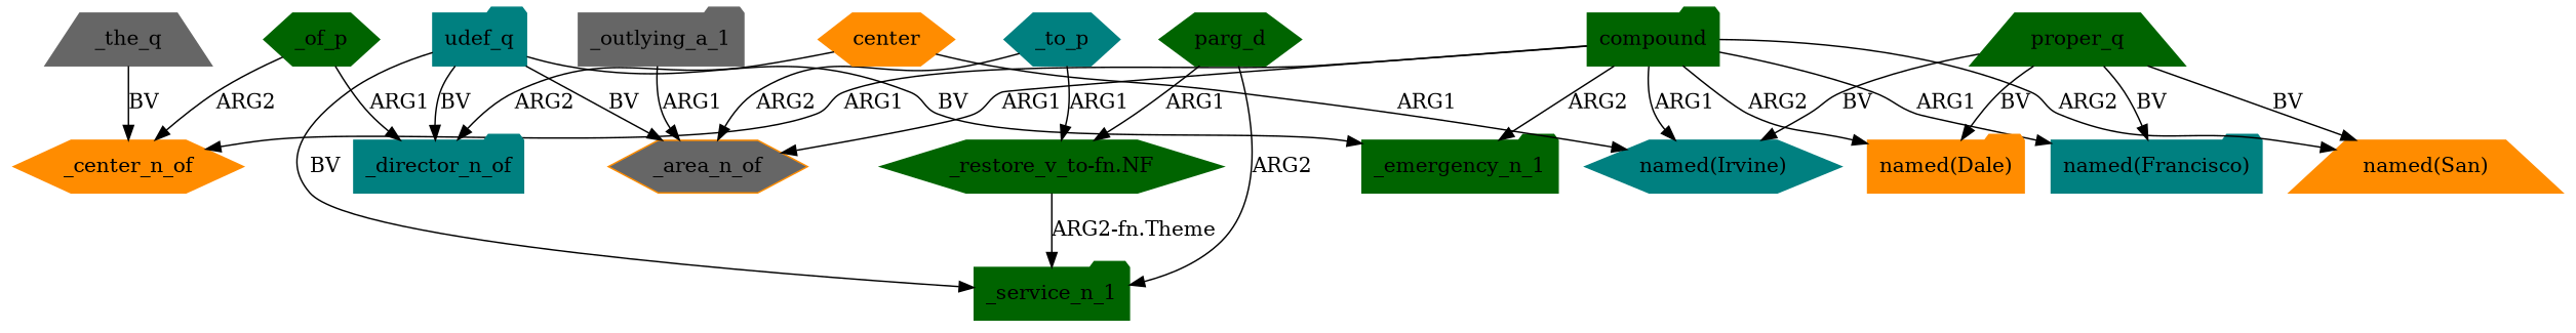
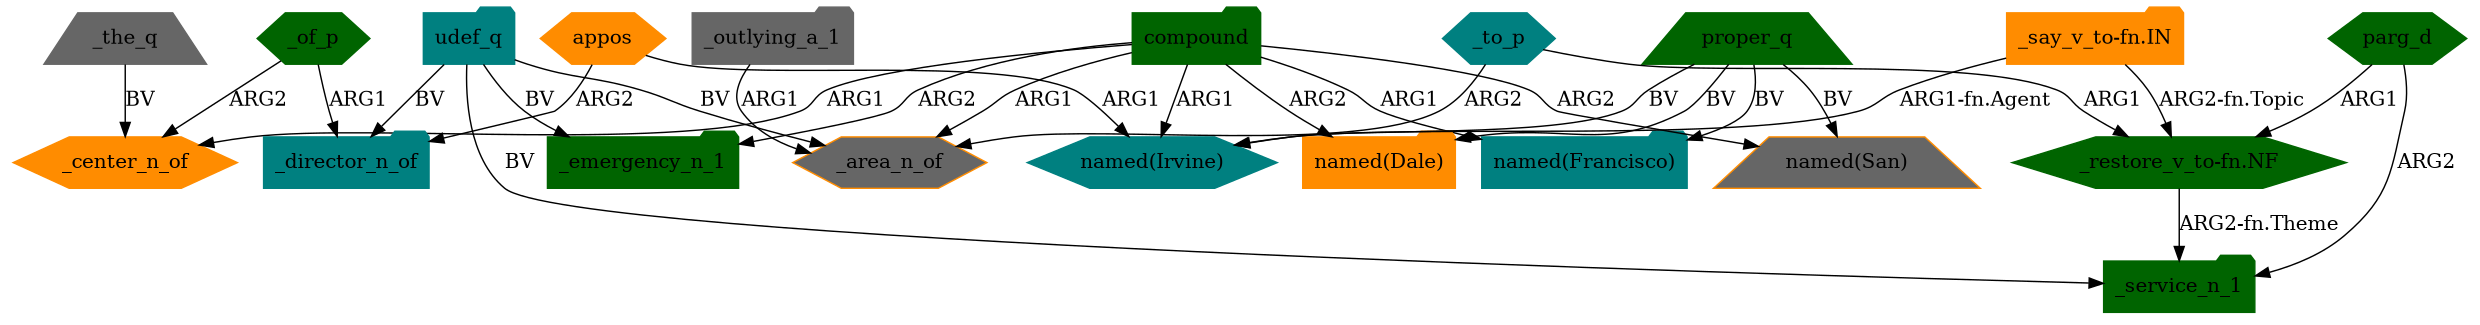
  digraph {
    node [color=darkgreen shape=folder style=filled]
    _the_q [color=gray40 shape=trapezium]
    _center_n_of [color=darkorange shape=hexagon]
    compound
    _emergency_n_1
    "named(Francisco)" [color=teal]
-   "named(San)" [color=darkorange shape=trapezium]
+   "named(San)" [color=darkorange shape=trapezium fillcolor=gray40]
    "named(Irvine)" [color=teal shape=hexagon]
    _area_n_of [color=darkorange fillcolor=gray40 shape=hexagon]
    "named(Dale)" [color=darkorange]
    _of_p [shape=hexagon]
    _director_n_of [color=teal]
    proper_q [shape=trapezium]
    _service_n_1
    parg_d [shape=hexagon]
    "_restore_v_to-fn.NF" [shape=hexagon]
    _outlying_a_1 [color=gray40]
    udef_q [color=teal]
    _to_p [color=teal shape=hexagon]
-   appos [color=darkorange shape=hexagon label=center]
+   "_say_v_to-fn.IN" [color=darkorange]
+   appos [color=darkorange shape=hexagon]
    _the_q -> _center_n_of [label=BV]
    compound -> _center_n_of [label=ARG1]
    compound -> _emergency_n_1 [label=ARG2]
    compound -> "named(Francisco)" [label=ARG1]
    compound -> "named(San)" [label=ARG2]
    compound -> "named(Irvine)" [label=ARG1]
    compound -> _area_n_of [label=ARG1]
    compound -> "named(Dale)" [label=ARG2]
    _of_p -> _center_n_of [label=ARG2]
    _of_p -> _director_n_of [label=ARG1]
    proper_q -> "named(Francisco)" [label=BV]
    proper_q -> "named(San)" [label=BV]
    proper_q -> "named(Irvine)" [label=BV]
    proper_q -> "named(Dale)" [label=BV]
    parg_d -> _service_n_1 [label=ARG2]
    parg_d -> "_restore_v_to-fn.NF" [label=ARG1]
    "_restore_v_to-fn.NF" -> _service_n_1 [label="ARG2-fn.Theme"]
    _outlying_a_1 -> _area_n_of [label=ARG1]
    udef_q -> _emergency_n_1 [label=BV]
    udef_q -> _area_n_of [label=BV]
    udef_q -> _director_n_of [label=BV]
    udef_q -> _service_n_1 [label=BV]
    _to_p -> _area_n_of [label=ARG2]
    _to_p -> "_restore_v_to-fn.NF" [label=ARG1]
+   "_say_v_to-fn.IN" -> "named(Irvine)" [label="ARG1-fn.Agent"]
+   "_say_v_to-fn.IN" -> "_restore_v_to-fn.NF" [label="ARG2-fn.Topic"]
    appos -> "named(Irvine)" [label=ARG1]
    appos -> _director_n_of [label=ARG2]
  }
